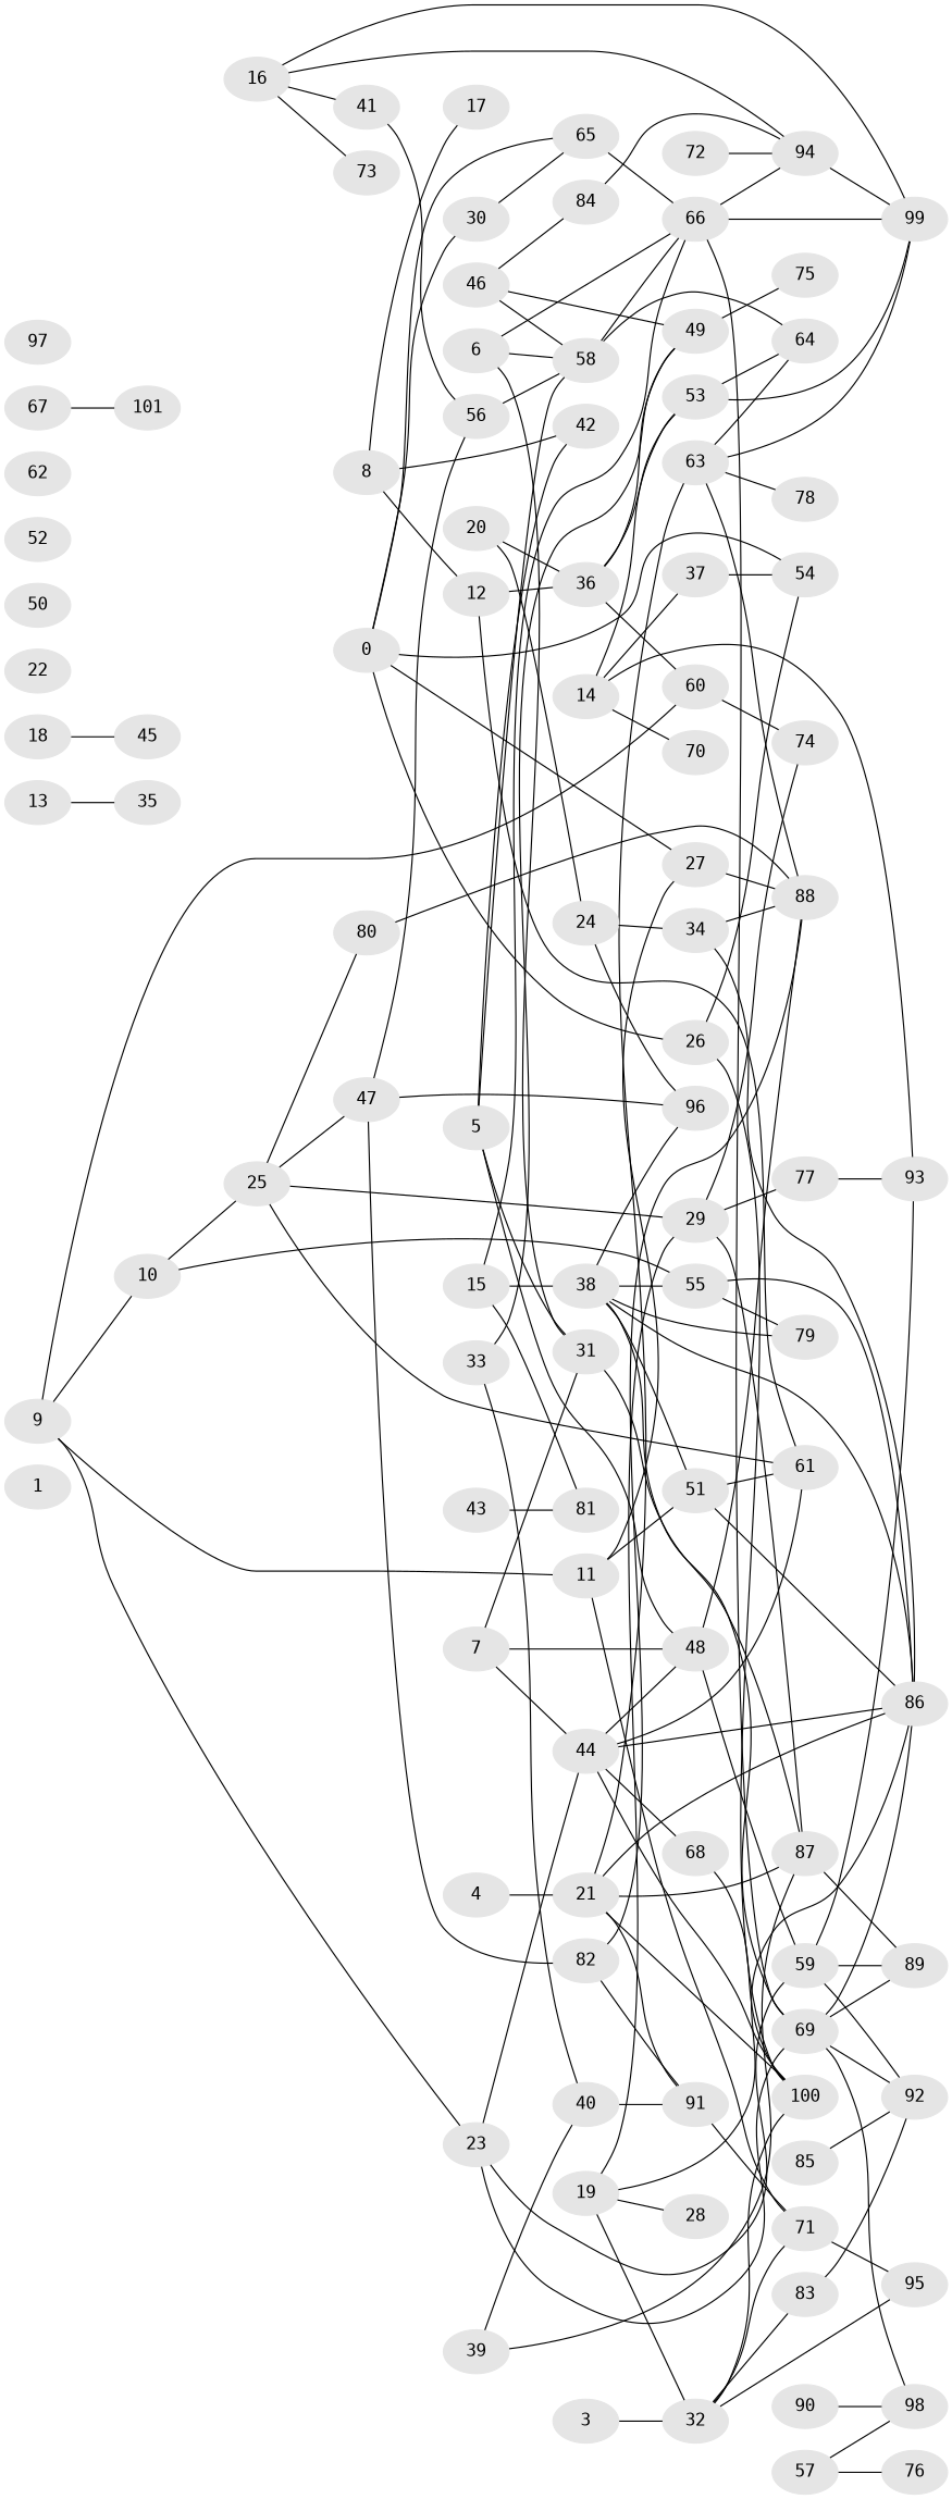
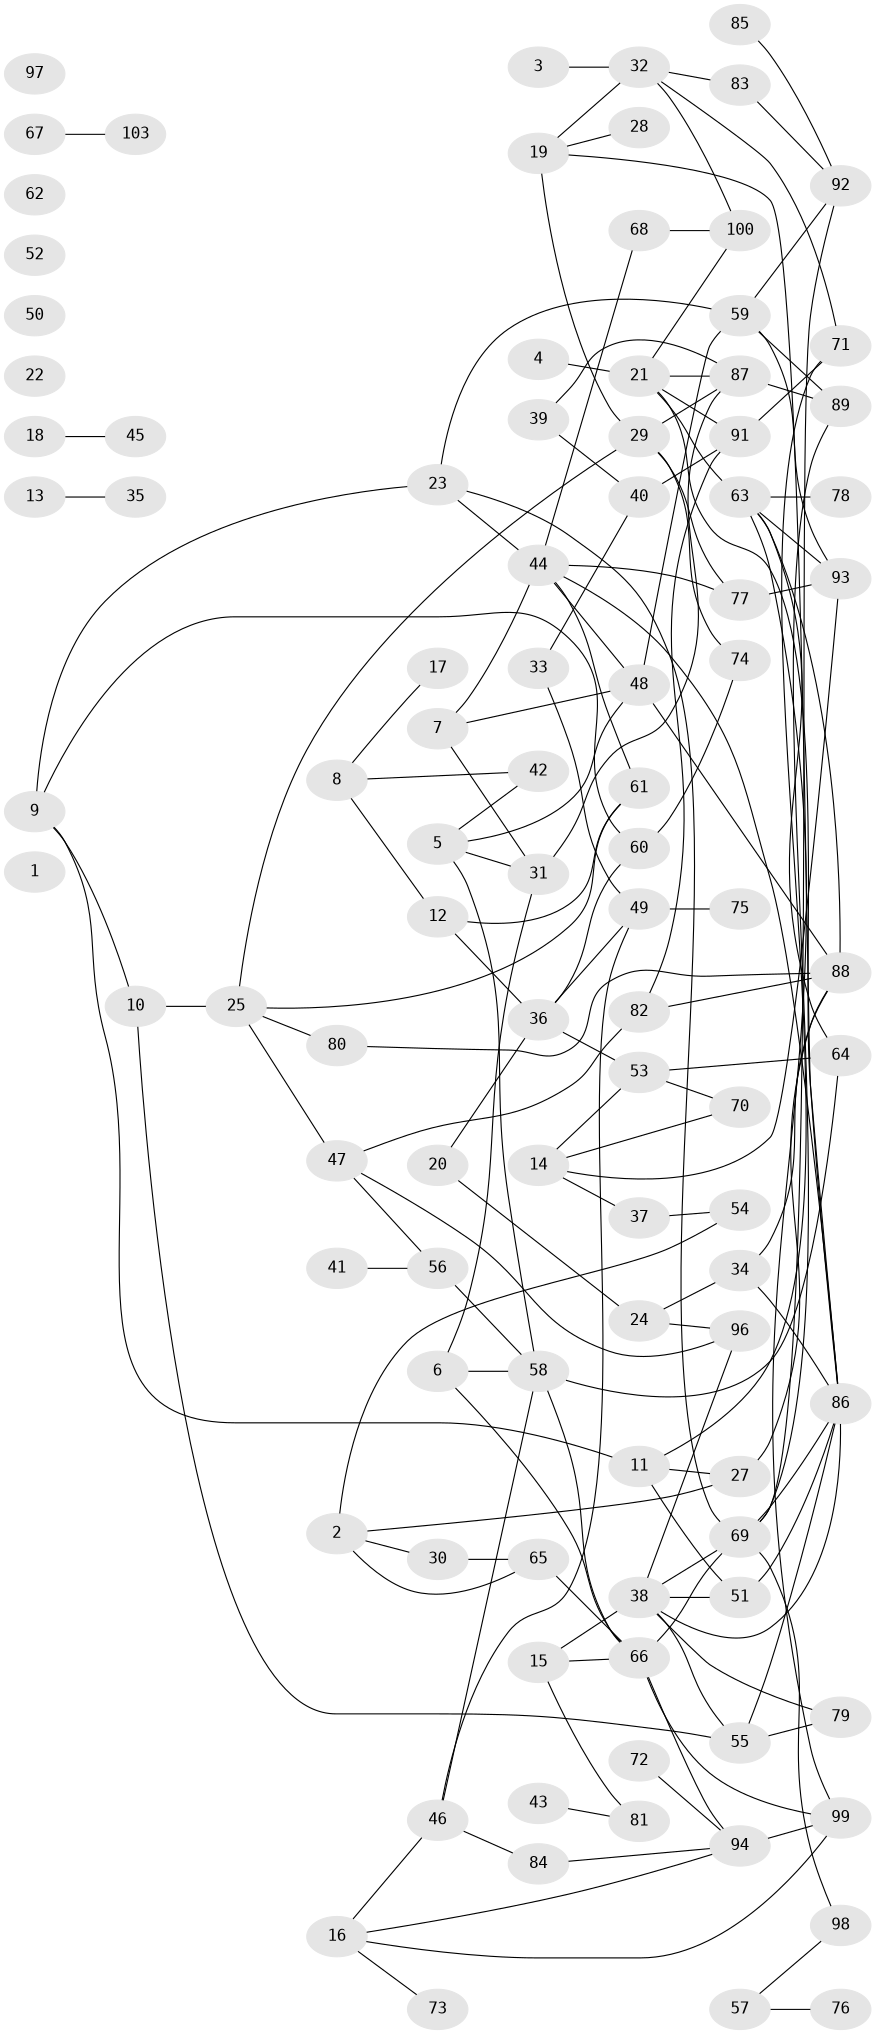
  graph {
    fontname="DejaVu Sans Mono"
    rankdir=LR
    node [color=gray90 fontname="DejaVu Sans Mono" style=filled]
    edge [fontname="DejaVu Sans Mono"]
    1
-   2 [label=0]
-   26
+   2
    27
    30
    54
    65
    100
    88
    66
    3
    32
    71
    83
-   95
    4
    21
    86
    63
    87
    91
    5
    31
    42
    48
    58
    59
    64
    6
    94
    99
    69
    7
    44
    61
    77
    68
    8
    12
    17
    36
    9
    10
    11
    23
    60
    25
    55
    51
    74
    29
    47
    80
    79
    53
    49
    13
    35
    14
    37
    70
    93
    15
    38
    81
    96
    16
    41
    73
    56
    18
    45
    19
    28
    20
    24
    34
    78
    89
    22
    92
    98
    82
    33
    40
    75
    39
    43
    46
    84
    50
    52
    57
    76
    62
    67
-   101
+   101 [label=103]
    72
    85
-   90
    97
-   2 -- 26
    2 -- 27
    2 -- 30
    2 -- 54
    2 -- 65
-   26 -- 54
-   26 -- 100
    27 -- 88
    30 -- 65
    65 -- 66
    66 -- 94
    66 -- 99
    66 -- 69
    3 -- 32
    32 -- 100
    32 -- 71
    32 -- 83
-   32 -- 95
-   71 -- 95
    83 -- 92
    4 -- 21
    21 -- 100
    21 -- 86
    21 -- 63
    21 -- 87
    21 -- 91
    63 -- 88
    63 -- 64
    63 -- 99
+   63 -- 93
    63 -- 78
    87 -- 89
    91 -- 71
    5 -- 31
    5 -- 42
    5 -- 48
    5 -- 58
    31 -- 87
    48 -- 88
    48 -- 59
    58 -- 66
    58 -- 64
    59 -- 93
    59 -- 89
    59 -- 92
    6 -- 66
    6 -- 31
    6 -- 58
    94 -- 99
    69 -- 86
    69 -- 89
    69 -- 92
    69 -- 98
    7 -- 31
    7 -- 48
    7 -- 44
    44 -- 86
    44 -- 48
    44 -- 61
-   44 -- 100
+   44 -- 77
    44 -- 68
    77 -- 93
    68 -- 100
    8 -- 42
    8 -- 12
    8 -- 17
    12 -- 61
    12 -- 36
    36 -- 60
    36 -- 53
    36 -- 49
    9 -- 10
    9 -- 11
    9 -- 23
    9 -- 60
    10 -- 25
    10 -- 55
    11 -- 27
    11 -- 71
    11 -- 51
    23 -- 59
    23 -- 69
    23 -- 44
    60 -- 74
    25 -- 61
    25 -- 29
    25 -- 47
    25 -- 80
    55 -- 86
    55 -- 79
    51 -- 86
-   51 -- 61
    29 -- 87
    29 -- 77
    29 -- 74
    47 -- 96
    47 -- 56
    47 -- 82
    80 -- 88
    53 -- 64
-   53 -- 99
+   53 -- 70
    49 -- 75
    13 -- 35
    14 -- 53
    14 -- 37
    14 -- 70
    14 -- 93
    37 -- 54
    15 -- 66
    15 -- 38
    15 -- 81
    38 -- 86
    38 -- 69
    38 -- 55
    38 -- 51
    38 -- 79
    38 -- 96
    16 -- 94
    16 -- 99
-   16 -- 41
+   16 -- 46
    16 -- 73
    41 -- 56
    56 -- 58
    18 -- 45
    19 -- 32
    19 -- 86
    19 -- 29
    19 -- 28
    20 -- 36
    20 -- 24
    24 -- 96
    24 -- 34
    34 -- 88
    34 -- 86
    82 -- 88
    82 -- 91
    33 -- 49
    33 -- 40
    40 -- 91
    39 -- 87
    39 -- 40
    43 -- 81
    46 -- 58
    46 -- 49
    46 -- 84
    84 -- 94
    57 -- 98
    57 -- 76
    67 -- 101
    72 -- 94
    85 -- 92
-   90 -- 98
  }
